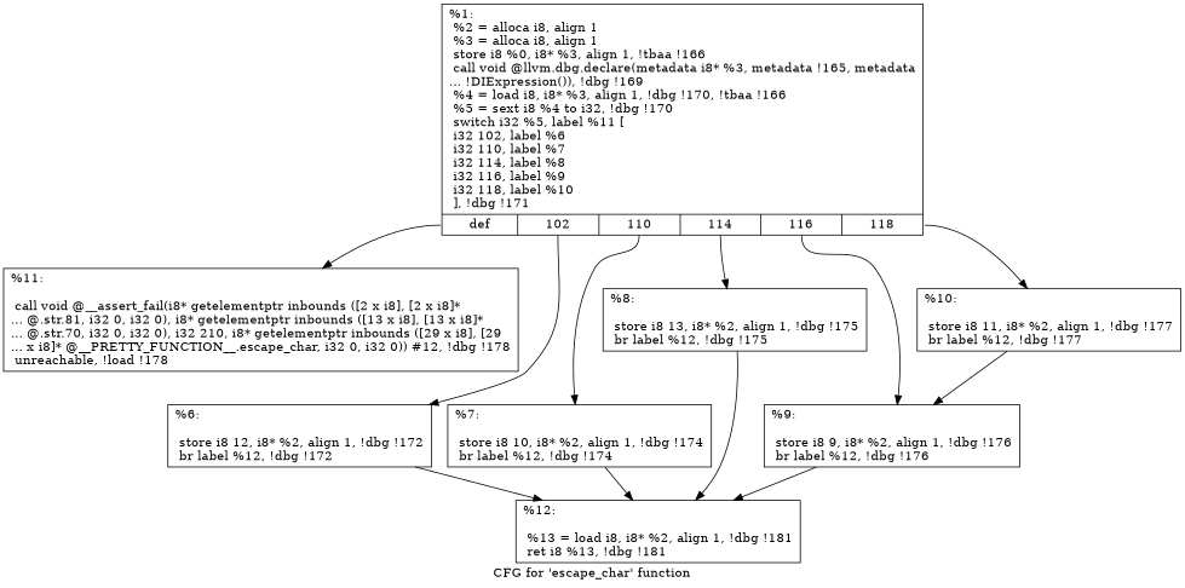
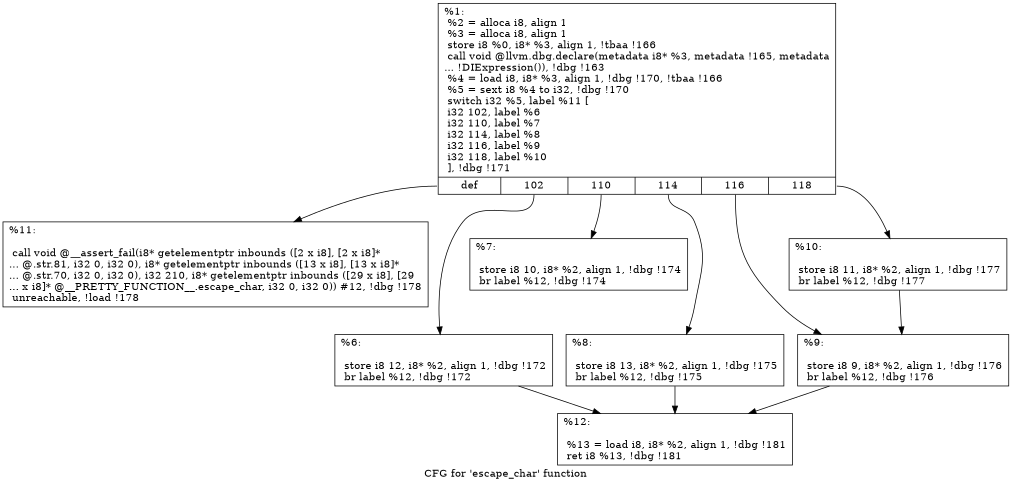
  digraph {
    label="CFG for 'escape_char' function"
    node [shape=record]
-   n1 [label="{%1:\l  %2 = alloca i8, align 1\l  %3 = alloca i8, align 1\l  store i8 %0, i8* %3, align 1, !tbaa !166\l  call void @llvm.dbg.declare(metadata i8* %3, metadata !165, metadata\l... !DIExpression()), !dbg !169\l  %4 = load i8, i8* %3, align 1, !dbg !170, !tbaa !166\l  %5 = sext i8 %4 to i32, !dbg !170\l  switch i32 %5, label %11 [\l    i32 102, label %6\l    i32 110, label %7\l    i32 114, label %8\l    i32 116, label %9\l    i32 118, label %10\l  ], !dbg !171\l|{<s0>def|<s1>102|<s2>110|<s3>114|<s4>116|<s5>118}}"]
+   n1 [label="{%1:\l  %2 = alloca i8, align 1\l  %3 = alloca i8, align 1\l  store i8 %0, i8* %3, align 1, !tbaa !166\l  call void @llvm.dbg.declare(metadata i8* %3, metadata !165, metadata\l... !DIExpression()), !dbg !163\l  %4 = load i8, i8* %3, align 1, !dbg !170, !tbaa !166\l  %5 = sext i8 %4 to i32, !dbg !170\l  switch i32 %5, label %11 [\l    i32 102, label %6\l    i32 110, label %7\l    i32 114, label %8\l    i32 116, label %9\l    i32 118, label %10\l  ], !dbg !171\l|{<s0>def|<s1>102|<s2>110|<s3>114|<s4>116|<s5>118}}"]
    n2 [label="{%11:\l\l  call void @__assert_fail(i8* getelementptr inbounds ([2 x i8], [2 x i8]*\l... @.str.81, i32 0, i32 0), i8* getelementptr inbounds ([13 x i8], [13 x i8]*\l... @.str.70, i32 0, i32 0), i32 210, i8* getelementptr inbounds ([29 x i8], [29\l... x i8]* @__PRETTY_FUNCTION__.escape_char, i32 0, i32 0)) #12, !dbg !178\l  unreachable, !load !178\l}"]
    n3 [label="{%6:\l\l  store i8 12, i8* %2, align 1, !dbg !172\l  br label %12, !dbg !172\l}"]
    n4 [label="{%7:\l\l  store i8 10, i8* %2, align 1, !dbg !174\l  br label %12, !dbg !174\l}"]
    n5 [label="{%8:\l\l  store i8 13, i8* %2, align 1, !dbg !175\l  br label %12, !dbg !175\l}"]
    n6 [label="{%9:\l\l  store i8 9, i8* %2, align 1, !dbg !176\l  br label %12, !dbg !176\l}"]
    n7 [label="{%10:\l\l  store i8 11, i8* %2, align 1, !dbg !177\l  br label %12, !dbg !177\l}"]
    n8 [label="{%12:\l\l  %13 = load i8, i8* %2, align 1, !dbg !181\l  ret i8 %13, !dbg !181\l}"]
    n1 -> n2 [tailport=s0]
    n1 -> n3 [tailport=s1]
    n1 -> n4 [tailport=s2]
    n1 -> n5 [tailport=s3]
    n1 -> n6 [tailport=s4]
    n1 -> n7 [tailport=s5]
    n3 -> n8
-   n4 -> n8
    n5 -> n8
    n6 -> n8
    n7 -> n6
  }
